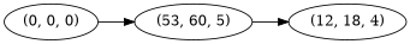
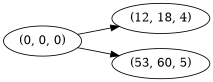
  digraph {
    rankdir=LR
    "(0, 0, 0)"
    "(12, 18, 4)"
    "(53, 60, 5)"
-   "(53, 60, 5)" -> "(12, 18, 4)"
+   "(0, 0, 0)" -> "(12, 18, 4)"
    "(0, 0, 0)" -> "(53, 60, 5)"
  }
